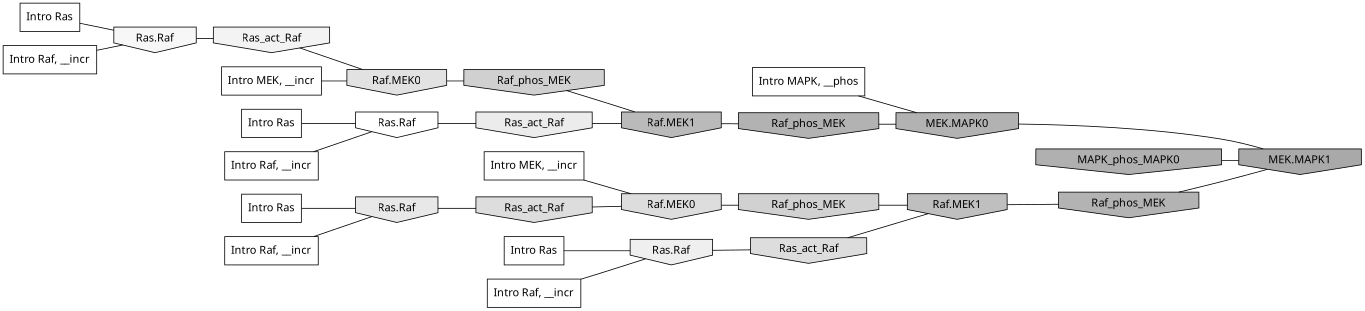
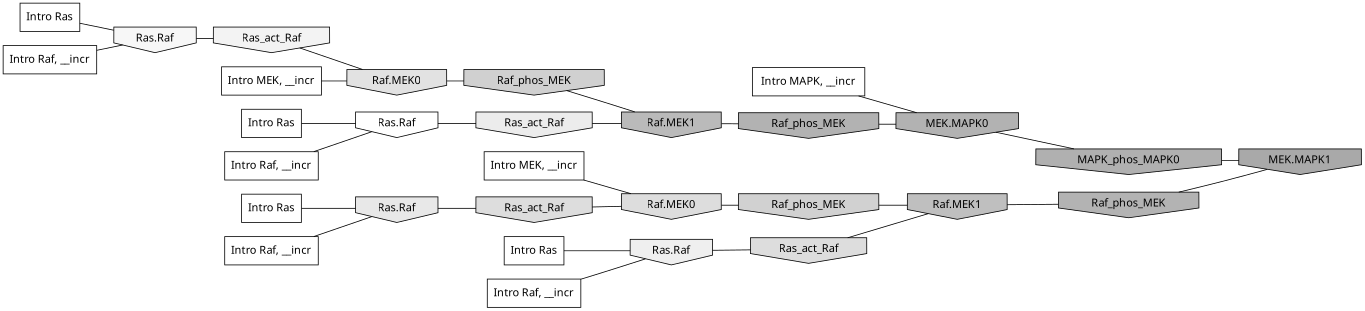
  digraph {
    rankdir=LR
    ranksep=0.30
    node [fillcolor="0.000 0.000 1.000" fontname="CMU Serif" shape=invhouse style=filled]
    edge [color="0.000 0.000 0.000" dir=none fontname="CMU Serif"]
    n1 [label="Intro Ras" shape=rectangle]
    n2 [fillcolor="0.000 0.000 0.967" label="Ras.Raf"]
    n3 [fillcolor="0.000 0.000 0.950" label=Ras_act_Raf]
    n4 [label="Intro Ras" shape=rectangle]
    n5 [fillcolor="0.000 0.000 0.934" label="Ras.Raf"]
    n6 [fillcolor="0.000 0.000 0.867" label=Ras_act_Raf]
    n7 [label="Intro Ras" shape=rectangle]
    n8 [label="Ras.Raf"]
    n9 [fillcolor="0.000 0.000 0.925" label=Ras_act_Raf]
    n10 [label="Intro Ras" shape=rectangle]
    n11 [fillcolor="0.000 0.000 0.910" label="Ras.Raf"]
    n12 [fillcolor="0.000 0.000 0.865" label=Ras_act_Raf]
    n13 [label="Intro Raf, __incr" shape=rectangle]
    n14 [label="Intro Raf, __incr" shape=rectangle]
    n15 [label="Intro Raf, __incr" shape=rectangle]
    n16 [label="Intro Raf, __incr" shape=rectangle]
    n17 [label="Intro MEK, __incr" shape=rectangle]
    n18 [fillcolor="0.000 0.000 0.865" label="Raf.MEK0"]
    n19 [fillcolor="0.000 0.000 0.820" label=Raf_phos_MEK]
    n20 [label="Intro MEK, __incr" shape=rectangle]
    n21 [fillcolor="0.000 0.000 0.884" label="Raf.MEK0"]
    n22 [fillcolor="0.000 0.000 0.816" label=Raf_phos_MEK]
-   n23 [label="Intro MAPK, __phos" shape=rectangle]
+   n23 [label="Intro MAPK, __incr" shape=rectangle]
    n24 [fillcolor="0.000 0.000 0.698" label="MEK.MAPK0"]
    n25 [fillcolor="0.000 0.000 0.691" label=MAPK_phos_MAPK0]
    n26 [fillcolor="0.000 0.000 0.729" label="Raf.MEK1"]
    n27 [fillcolor="0.000 0.000 0.747" label="Raf.MEK1"]
    n28 [fillcolor="0.000 0.000 0.698" label=Raf_phos_MEK]
    n29 [fillcolor="0.000 0.000 0.700" label=Raf_phos_MEK]
    n30 [fillcolor="0.000 0.000 0.664" label="MEK.MAPK1"]
    n1 -> n2
    n2 -> n3
    n3 -> n21
    n4 -> n5
    n5 -> n6
    n6 -> n27
    n7 -> n8
    n8 -> n9
    n9 -> n26
    n10 -> n11
    n11 -> n12
    n12 -> n18
    n13 -> n5
    n14 -> n11
    n15 -> n2
    n16 -> n8
    n17 -> n18
    n18 -> n19
    n19 -> n27
    n20 -> n21
    n21 -> n22
    n22 -> n26
    n23 -> n24
-   n24 -> n30
+   n24 -> n25
    n25 -> n30
    n26 -> n28
    n27 -> n29
    n28 -> n24
    n29 -> n30
  }
